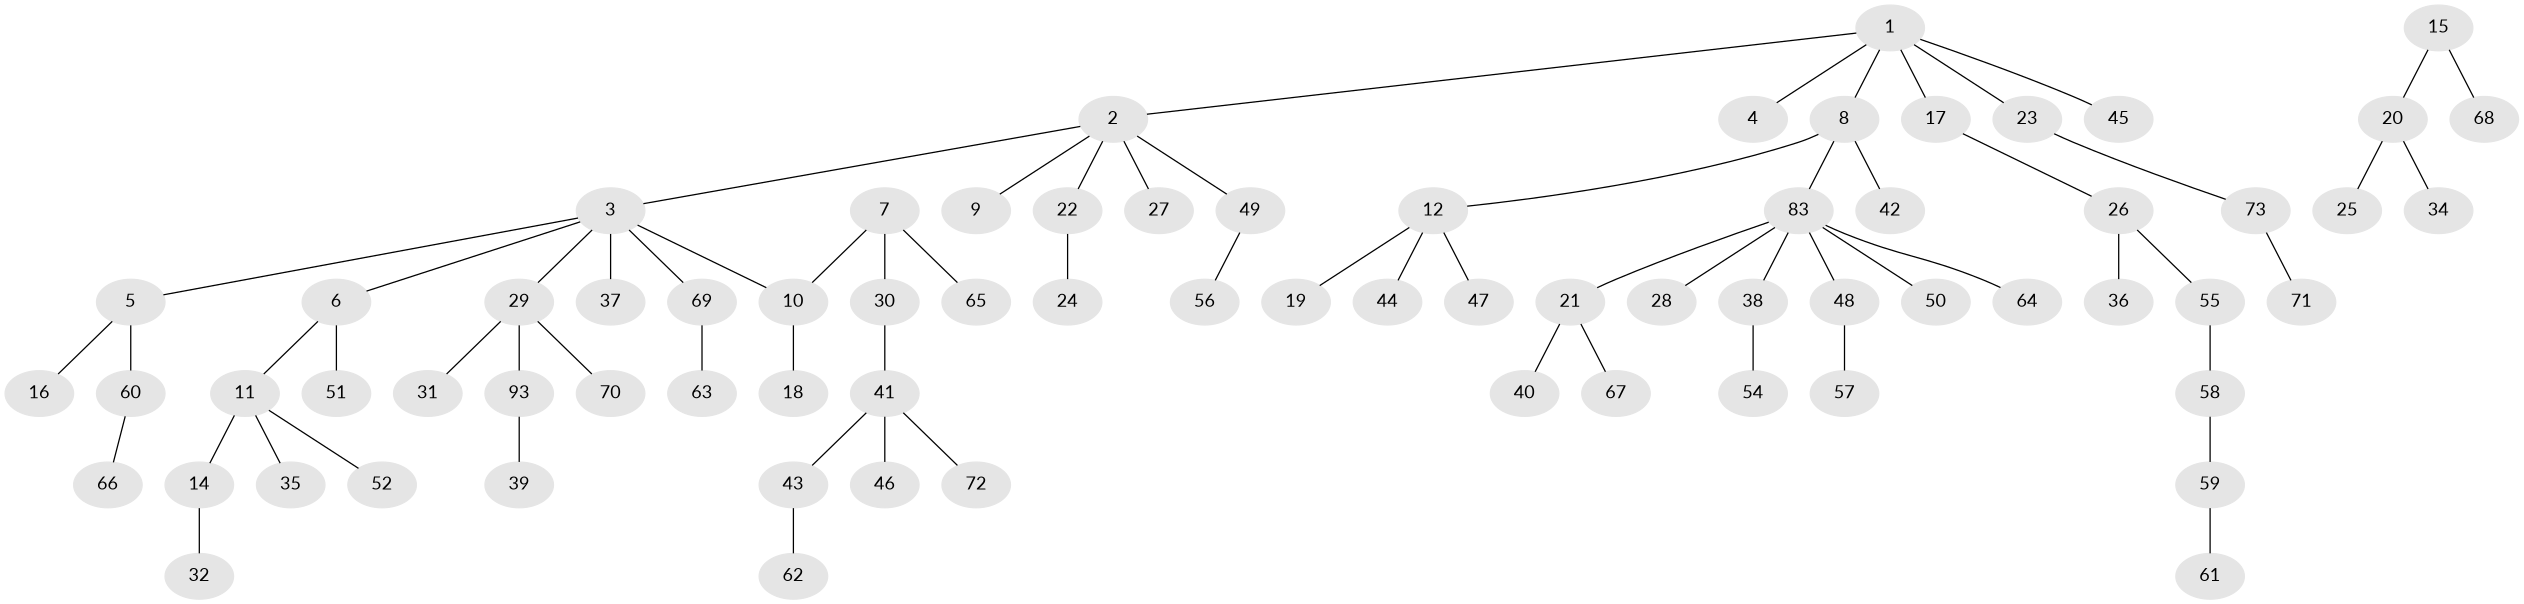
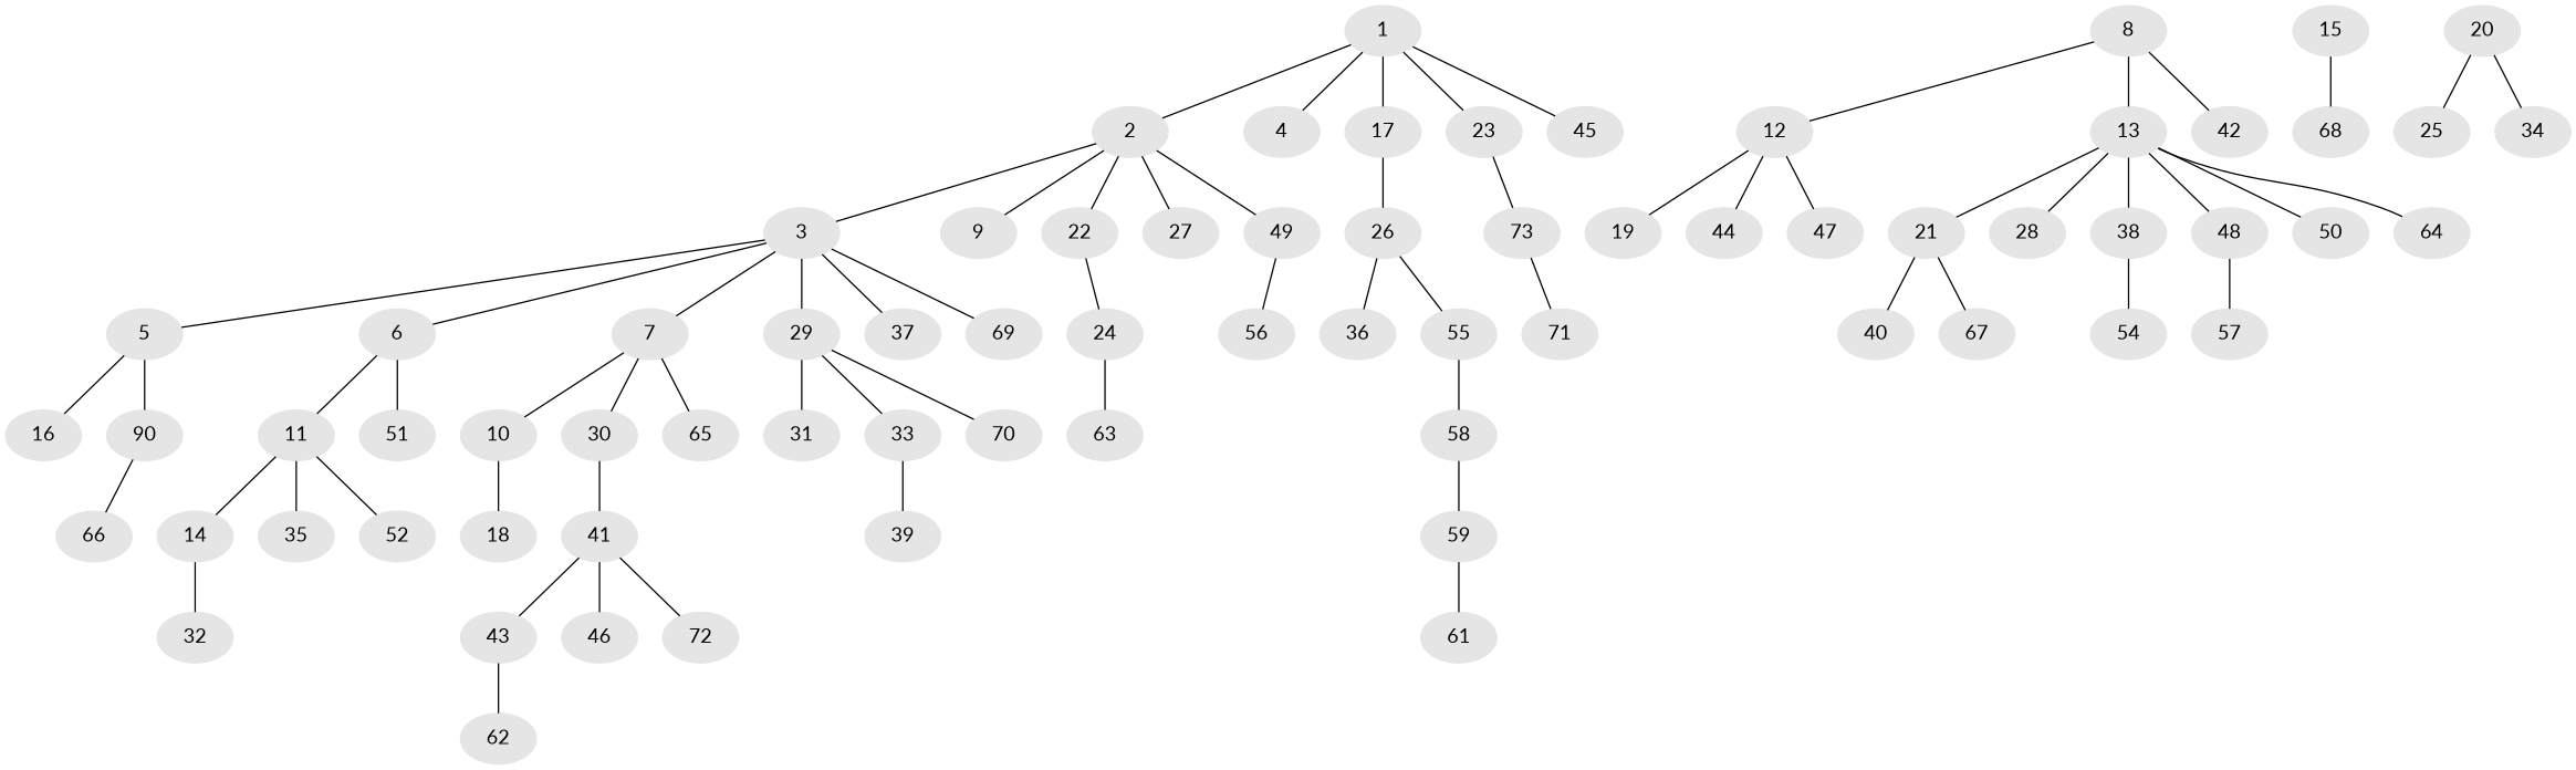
  graph {
    fontname=Lato
    node [color=gray90 fontname=Lato style=filled]
    edge [fontname=Lato]
    1
    2
    4
    8
    17
    23
    45
    3
    9
    22
    27
    49
    12
-   13 [label=83]
+   13
    42
    26
    n17 [label=73]
    5
    6
    7
    29
    37
    69
    24
    56
    16
-   60
+   60 [label=90]
    11
    51
    10
    30
    65
    31
-   33 [label=93]
+   33
    70
    15
    20
    68
    66
    14
    35
    52
    18
    41
    19
    44
    47
    21
    28
    38
    48
    50
    64
    32
    40
    67
    54
    57
    25
    34
    36
    55
    63
    71
    58
    39
    43
    46
    72
    62
    59
    61
    1 -- 2
    1 -- 4
-   1 -- 8
    1 -- 17
    1 -- 23
    1 -- 45
    2 -- 3
    2 -- 9
    2 -- 22
    2 -- 27
    2 -- 49
    8 -- 12
    8 -- 13
    8 -- 42
    17 -- 26
    23 -- n17
    3 -- 5
    3 -- 6
-   3 -- 10
+   3 -- 7
    3 -- 29
    3 -- 37
    3 -- 69
    22 -- 24
    49 -- 56
    12 -- 19
    12 -- 44
    12 -- 47
    13 -- 21
    13 -- 28
    13 -- 38
    13 -- 48
    13 -- 50
    13 -- 64
    26 -- 36
    26 -- 55
    n17 -- 71
    5 -- 16
    5 -- 60
    6 -- 11
    6 -- 51
    7 -- 10
    7 -- 30
    7 -- 65
    29 -- 31
    29 -- 33
    29 -- 70
-   69 -- 63
+   24 -- 63
    60 -- 66
    11 -- 14
    11 -- 35
    11 -- 52
    10 -- 18
    30 -- 41
    33 -- 39
-   15 -- 20
    15 -- 68
    20 -- 25
    20 -- 34
    14 -- 32
    41 -- 43
    41 -- 46
    41 -- 72
    21 -- 40
    21 -- 67
    38 -- 54
    48 -- 57
    55 -- 58
    58 -- 59
    43 -- 62
    59 -- 61
  }
